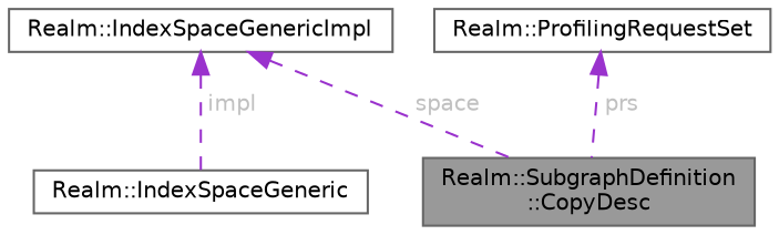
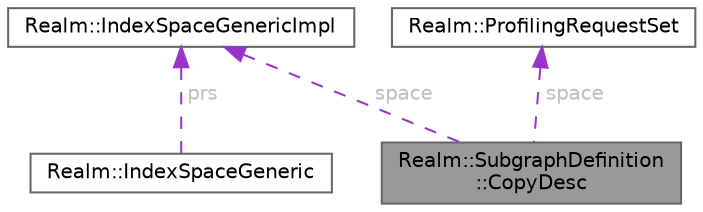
  digraph {
    node [color=gray40 fillcolor=white fontname=Helvetica fontsize=10 shape=box style=filled]
    edge [color=darkorchid3 dir=back fontcolor=grey fontname=Helvetica fontsize=10 labelfontname=Helvetica labelfontsize=10 style=dashed]
    n1 [fillcolor=grey60 fontcolor=black height=0.2 label="Realm::SubgraphDefinition\l::CopyDesc" width=0.4]
    n2 [height=0.2 label="Realm::IndexSpaceGeneric" width=0.4]
    n3 [height=0.2 label="Realm::IndexSpaceGenericImpl" width=0.4]
    n4 [height=0.2 label="Realm::ProfilingRequestSet" width=0.4]
    n3 -> n1 [label=" space"]
-   n3 -> n2 [label=" impl"]
-   n4 -> n1 [label=" prs"]
+   n3 -> n2 [label=" prs"]
+   n4 -> n1 [label=" space"]
  }
